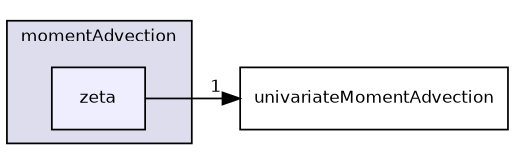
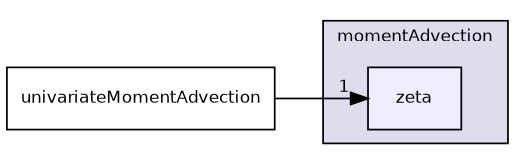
  digraph {
    compound=true
    rankdir=LR
    fontname="DejaVu Sans"
    node [fontname="DejaVu Sans" fontsize=10 shape=box]
    n1 [fillcolor="#eeeeff" label=zeta pencolor=black style=filled]
    n2 [label=univariateMomentAdvection]
    subgraph cluster_1 {
      bgcolor="#ddddee"
      fontsize=10
      label=momentAdvection
      pencolor=black
      n1
    }
-   n1 -> n2 [headlabel=1 labeldistance=1.5 labelfontname=Helvetica labelfontsize=10 fontname="DejaVu Sans"]
+   n2 -> n1 [headlabel=1 labeldistance=1.5 labelfontname=Helvetica labelfontsize=10 fontname="DejaVu Sans"]
  }
